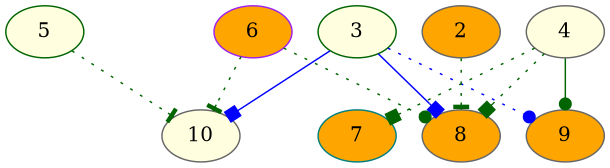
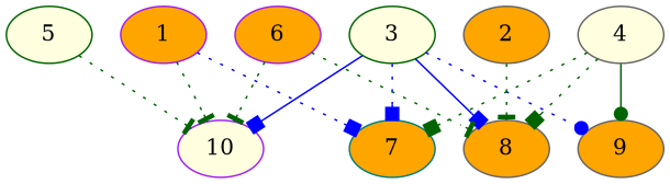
  digraph {
    node [alpha=0.18 color=gray40 fillcolor=orange style=filled]
    edge [arrowhead=box color=darkgreen style=dotted]
+   1 [alpha=0.13 color=purple expect_size=12071936]
    7 [alpha=0.08 color=teal expect_size=5396480]
-   10 [alpha=0.17 expect_size=37496832 fillcolor=lightyellow]
+   10 [alpha=0.17 color=purple expect_size=37496832 fillcolor=lightyellow]
    2 [alpha=0.06 expect_size=8906752]
    8 [alpha=0.07 expect_size=48079872]
    3 [alpha=0.11 color=darkgreen expect_size=6206464 fillcolor=lightyellow]
    9 [expect_size=36307968]
    4 [alpha=0.03 expect_size=20980736 fillcolor=lightyellow]
    5 [alpha=0.02 color=darkgreen expect_size=13818880 fillcolor=lightyellow]
    6 [color=purple expect_size=10373120]
+   1 -> 7 [color=blue]
+   1 -> 10 [arrowhead=tee]
    2 -> 8 [arrowhead=tee]
+   3 -> 7 [color=blue]
    3 -> 10 [color=blue style=solid]
    3 -> 8 [color=blue style=solid]
    3 -> 9 [arrowhead=dot color=blue]
    4 -> 7
    4 -> 8
    4 -> 9 [arrowhead=dot style=solid]
    5 -> 10 [arrowhead=tee]
    6 -> 10 [arrowhead=tee]
-   6 -> 8 [arrowhead=dot]
+   6 -> 8 [arrowhead=tee]
  }
